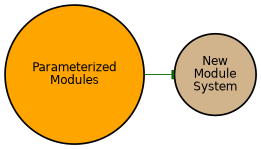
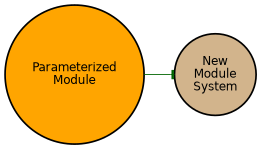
  digraph {
    rankdir=LR
    fontname="DejaVu Sans"
    node [penwidth=2 shape=circle style="rounded,filled" fontname="DejaVu Sans"]
-   n1 [fillcolor=orange label="Parameterized\nModules"]
+   n1 [fillcolor=orange label="Parameterized\nModule"]
    n2 [fillcolor=tan label="New\nModule\nSystem"]
    n1 -> n2 [color=darkgreen penwidth=1 arrowhead=tee fontname="DejaVu Sans"]
  }
